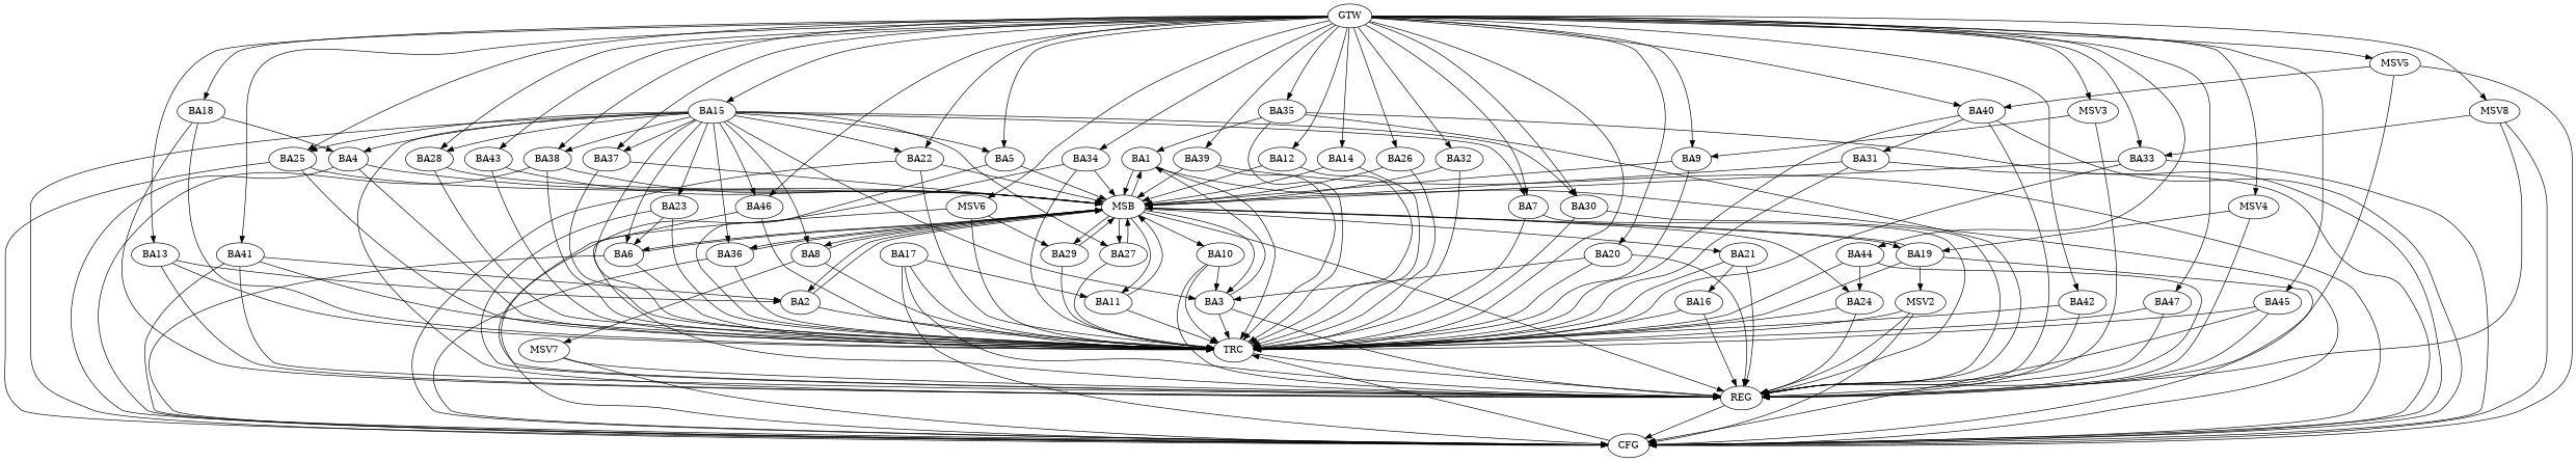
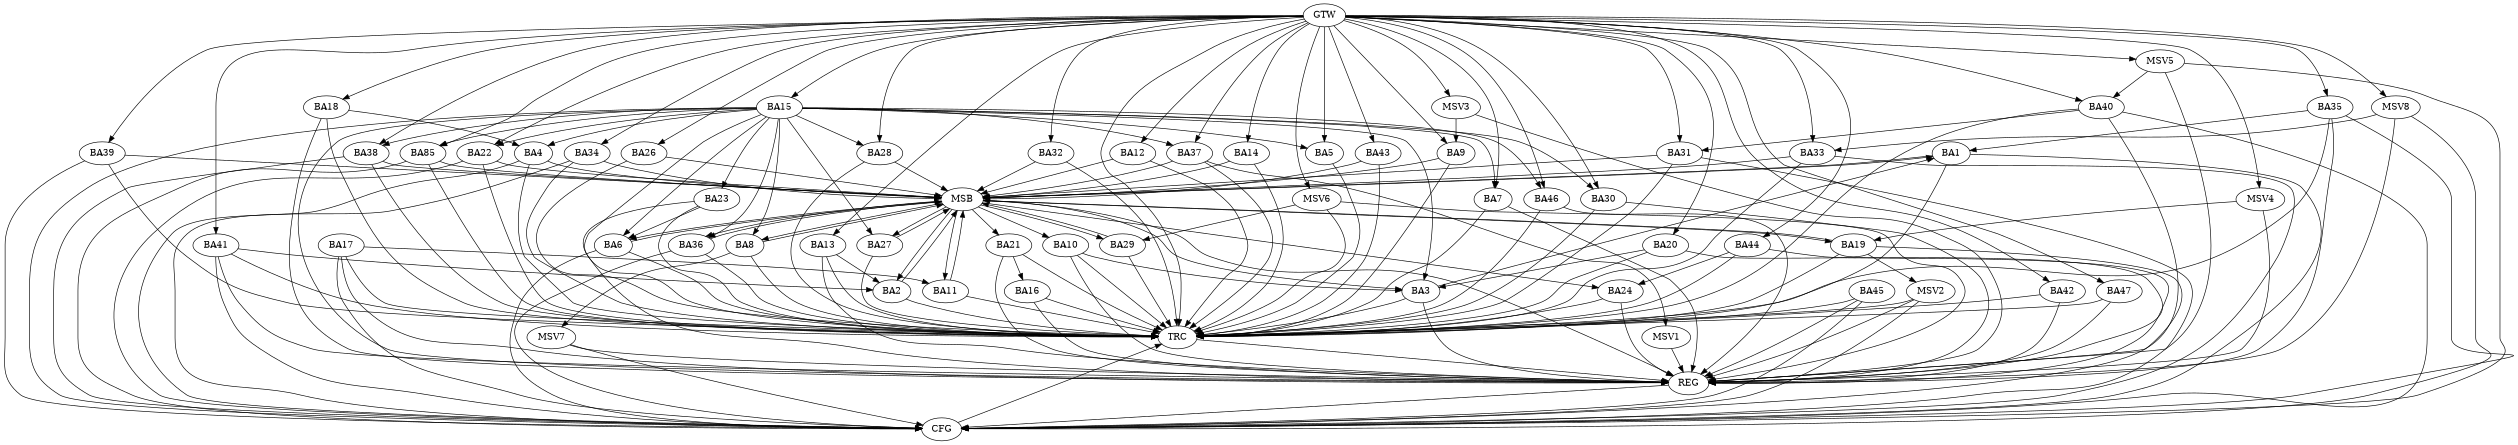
  strict digraph {
    n1 [label=BA1]
    n2 [label=MSB]
    n3 [label=CFG]
    n4 [label=TRC]
    n5 [label=BA2]
    n6 [label=BA3]
    n7 [label=REG]
    n8 [label=BA6]
    n9 [label=BA8]
    n10 [label=BA10]
    n11 [label=BA11]
    n12 [label=BA27]
    n13 [label=BA36]
    n14 [label=BA19]
    n15 [label=BA21]
    n16 [label=BA24]
    n17 [label=BA29]
    n18 [label=BA4]
    n19 [label=BA5]
    n20 [label=BA7]
    n21 [label=MSV7]
    n22 [label=BA9]
    n23 [label=BA12]
    n24 [label=BA13]
    n25 [label=BA14]
    n26 [label=BA15]
    n27 [label=BA22]
    n28 [label=BA23]
-   n29 [label=BA25]
+   n29 [label=BA85]
    n30 [label=BA28]
    n31 [label=BA30]
    n32 [label=BA37]
    n33 [label=BA38]
    n34 [label=BA46]
+   n35 [label=MSV1]
    n36 [label=BA16]
    n37 [label=BA17]
    n38 [label=BA18]
    n39 [label=MSV2]
    n40 [label=BA20]
    n41 [label=BA26]
    n42 [label=BA31]
    n43 [label=BA32]
    n44 [label=BA33]
    n45 [label=BA34]
    n46 [label=BA35]
    n47 [label=BA39]
    n48 [label=BA40]
    n49 [label=BA41]
    n50 [label=BA42]
    n51 [label=BA43]
    n52 [label=BA44]
    n53 [label=BA45]
    n54 [label=BA47]
    n55 [label=GTW]
    n56 [label=MSV3]
    n57 [label=MSV4]
    n58 [label=MSV5]
    n59 [label=MSV6]
    n60 [label=MSV8]
    n1 -> n2
    n1 -> n3
    n1 -> n4
    n2 -> n1
    n2 -> n5
    n2 -> n6
    n2 -> n7
    n2 -> n8
    n2 -> n9
    n2 -> n10
    n2 -> n11
    n2 -> n12
    n2 -> n13
    n2 -> n14
    n2 -> n15
    n2 -> n16
    n2 -> n17
    n3 -> n4
    n4 -> n7
    n5 -> n2
    n5 -> n4
    n6 -> n1
    n6 -> n4
    n6 -> n7
    n7 -> n3
    n8 -> n2
    n8 -> n3
    n8 -> n4
    n9 -> n2
    n9 -> n4
    n9 -> n21
    n10 -> n4
    n10 -> n6
    n10 -> n7
    n11 -> n2
    n11 -> n4
    n12 -> n2
    n12 -> n4
    n13 -> n2
    n13 -> n3
    n13 -> n4
    n14 -> n2
    n14 -> n3
    n14 -> n4
    n14 -> n39
    n15 -> n4
    n15 -> n7
    n15 -> n36
    n16 -> n4
    n16 -> n7
    n17 -> n2
    n17 -> n4
    n18 -> n2
    n18 -> n3
    n18 -> n4
-   n19 -> n2
    n19 -> n4
    n20 -> n4
    n20 -> n7
    n21 -> n3
    n21 -> n7
    n22 -> n2
    n22 -> n4
    n23 -> n2
    n23 -> n4
    n24 -> n4
    n24 -> n5
    n24 -> n7
    n25 -> n2
    n25 -> n4
    n26 -> n3
    n26 -> n4
    n26 -> n6
    n26 -> n7
    n26 -> n8
    n26 -> n9
    n26 -> n12
    n26 -> n13
    n26 -> n18
    n26 -> n19
    n26 -> n20
    n26 -> n27
    n26 -> n28
    n26 -> n29
    n26 -> n30
    n26 -> n31
    n26 -> n32
    n26 -> n33
    n26 -> n34
    n27 -> n2
    n27 -> n3
    n27 -> n4
    n28 -> n4
    n28 -> n7
    n28 -> n8
    n29 -> n2
    n29 -> n3
    n29 -> n4
    n30 -> n2
    n30 -> n4
    n31 -> n4
    n31 -> n7
    n32 -> n2
    n32 -> n4
+   n32 -> n35
    n33 -> n2
    n33 -> n3
    n33 -> n4
    n34 -> n4
    n34 -> n7
+   n35 -> n7
    n36 -> n4
    n36 -> n7
    n37 -> n3
    n37 -> n4
    n37 -> n7
    n37 -> n11
    n38 -> n4
    n38 -> n7
    n38 -> n18
    n39 -> n3
    n39 -> n4
    n39 -> n7
    n40 -> n4
    n40 -> n6
    n40 -> n7
    n41 -> n2
    n41 -> n4
    n42 -> n2
    n42 -> n3
    n42 -> n4
    n43 -> n2
    n43 -> n4
    n44 -> n2
    n44 -> n3
    n44 -> n4
    n45 -> n2
    n45 -> n3
    n45 -> n4
    n46 -> n1
    n46 -> n3
    n46 -> n4
    n46 -> n7
    n47 -> n2
    n47 -> n3
    n47 -> n4
    n48 -> n3
    n48 -> n4
    n48 -> n7
    n48 -> n42
    n49 -> n3
    n49 -> n4
    n49 -> n5
    n49 -> n7
    n50 -> n4
    n50 -> n7
    n51 -> n2
    n51 -> n4
    n52 -> n4
    n52 -> n7
    n52 -> n16
    n53 -> n3
    n53 -> n4
    n53 -> n7
    n54 -> n4
    n54 -> n7
    n55 -> n4
    n55 -> n19
    n55 -> n20
    n55 -> n22
    n55 -> n23
    n55 -> n24
    n55 -> n25
    n55 -> n26
    n55 -> n27
    n55 -> n29
    n55 -> n30
    n55 -> n31
    n55 -> n32
    n55 -> n33
    n55 -> n34
    n55 -> n38
    n55 -> n40
    n55 -> n41
    n55 -> n43
    n55 -> n44
    n55 -> n45
    n55 -> n46
    n55 -> n47
    n55 -> n48
    n55 -> n49
    n55 -> n50
    n55 -> n51
    n55 -> n52
-   n55 -> n53
+   n55 -> n42
    n55 -> n54
    n55 -> n56
    n55 -> n57
    n55 -> n58
    n55 -> n59
    n55 -> n60
    n56 -> n7
    n56 -> n22
    n57 -> n7
    n57 -> n14
    n58 -> n3
    n58 -> n7
    n58 -> n48
    n59 -> n4
    n59 -> n7
    n59 -> n17
    n60 -> n3
    n60 -> n7
    n60 -> n44
  }
